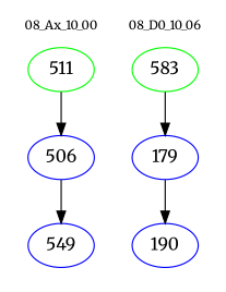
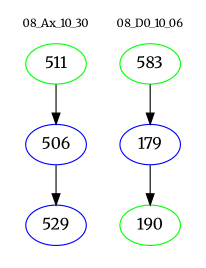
  digraph {
    fontname=Merriweather
    node [color=blue fontname=Merriweather]
    edge [color=black fontname=Merriweather]
    n1 [color=green label=511]
    n2 [label=506]
-   n3 [label=549]
+   n3 [label=529]
    n4 [color=green label=583]
    n5 [label=179]
-   n6 [label=190]
+   n6 [color=green label=190]
    subgraph cluster_1 {
      color=white
      fontsize=10
-     label="08_Ax_10_00"
+     label="08_Ax_10_30"
      n1
      n2
      n3
    }
    subgraph cluster_2 {
      color=white
      fontsize=10
      label="08_D0_10_06"
      n4
      n5
      n6
    }
    n1 -> n2
    n2 -> n3
    n4 -> n5
    n5 -> n6
  }
